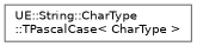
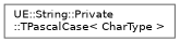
  digraph {
    rankdir=LR
-   n1 [color=grey40 fillcolor=white fontname=Helvetica fontsize=10 height=0.2 label="UE::String::CharType\l::TPascalCase\< CharType \>" shape=box style=filled width=0.4]
+   n1 [color=grey40 fillcolor=white fontname=Helvetica fontsize=10 height=0.2 label="UE::String::Private\l::TPascalCase\< CharType \>" shape=box style=filled width=0.4]
  }
